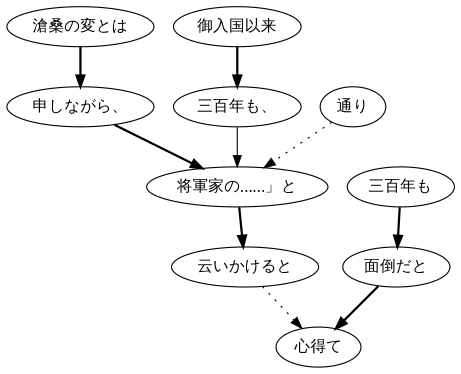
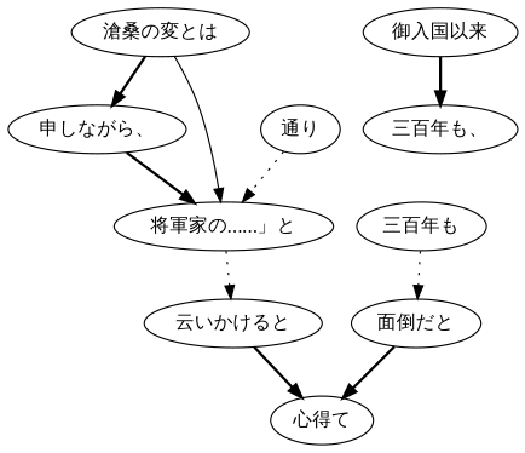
  digraph {
    fontname="Playfair Display"
    node [fontname="Playfair Display"]
    edge [fontname="Playfair Display" style=bold]
    n1 [label="滄桑の変とは"]
    n2 [label="申しながら、"]
    n3 [label="将軍家の……」と"]
    n4 [label="云いかけると"]
    n5 [label="御入国以来"]
    n6 [label="三百年も、"]
    n7 [label="通り"]
    n8 [label="心得て"]
    n9 [label="三百年も"]
    n10 [label="面倒だと"]
    n1 -> n2
    n2 -> n3
-   n3 -> n4
-   n4 -> n8 [style=dotted]
+   n3 -> n4 [style=dotted]
+   n4 -> n8
    n5 -> n6
-   n6 -> n3 [style=solid]
+   n1 -> n3 [style=solid]
    n7 -> n3 [style=dotted]
-   n9 -> n10
+   n9 -> n10 [style=dotted]
    n10 -> n8
  }
